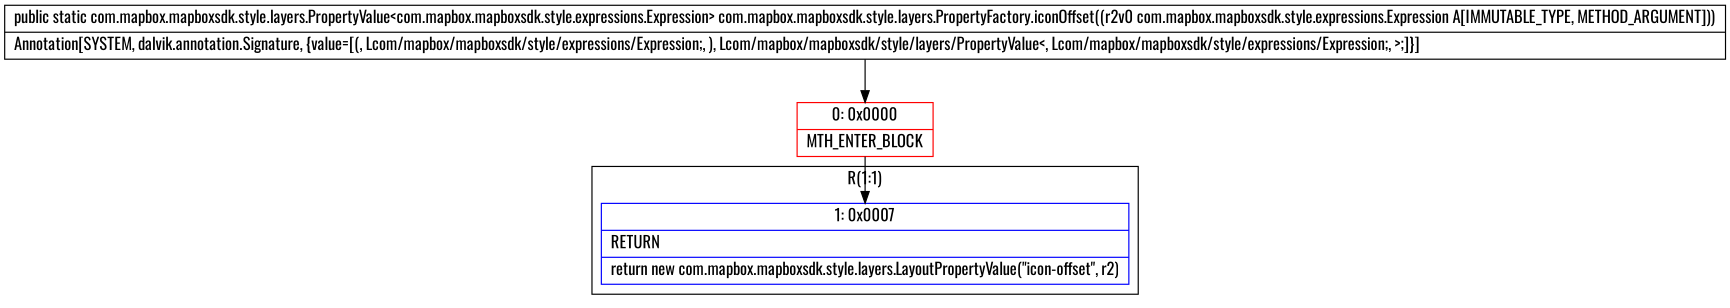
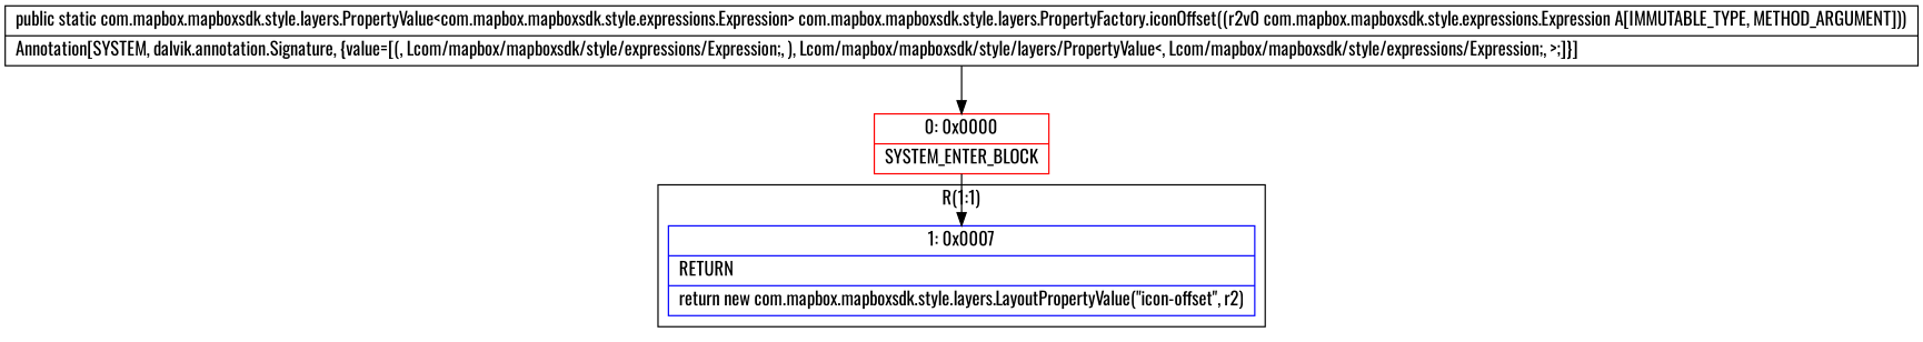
  digraph {
    fontname=Oswald
    node [shape=record fontname=Oswald]
    edge [fontname=Oswald]
    n1 [color=blue label="{1\:\ 0x0007|RETURN\l|return new com.mapbox.mapboxsdk.style.layers.LayoutPropertyValue(\"icon\-offset\", r2)\l}"]
-   n2 [color=red label="{0\:\ 0x0000|MTH_ENTER_BLOCK\l}"]
+   n2 [color=red label="{0\:\ 0x0000|SYSTEM_ENTER_BLOCK\l}"]
    n3 [label="{public static com.mapbox.mapboxsdk.style.layers.PropertyValue\<com.mapbox.mapboxsdk.style.expressions.Expression\> com.mapbox.mapboxsdk.style.layers.PropertyFactory.iconOffset((r2v0 com.mapbox.mapboxsdk.style.expressions.Expression A[IMMUTABLE_TYPE, METHOD_ARGUMENT]))  | Annotation[SYSTEM, dalvik.annotation.Signature, \{value=[(, Lcom\/mapbox\/mapboxsdk\/style\/expressions\/Expression;, ), Lcom\/mapbox\/mapboxsdk\/style\/layers\/PropertyValue\<, Lcom\/mapbox\/mapboxsdk\/style\/expressions\/Expression;, \>;]\}]\l}"]
    subgraph cluster_1 {
      label="R(1:1)"
      n1
    }
    n2 -> n1
    n3 -> n2
  }
